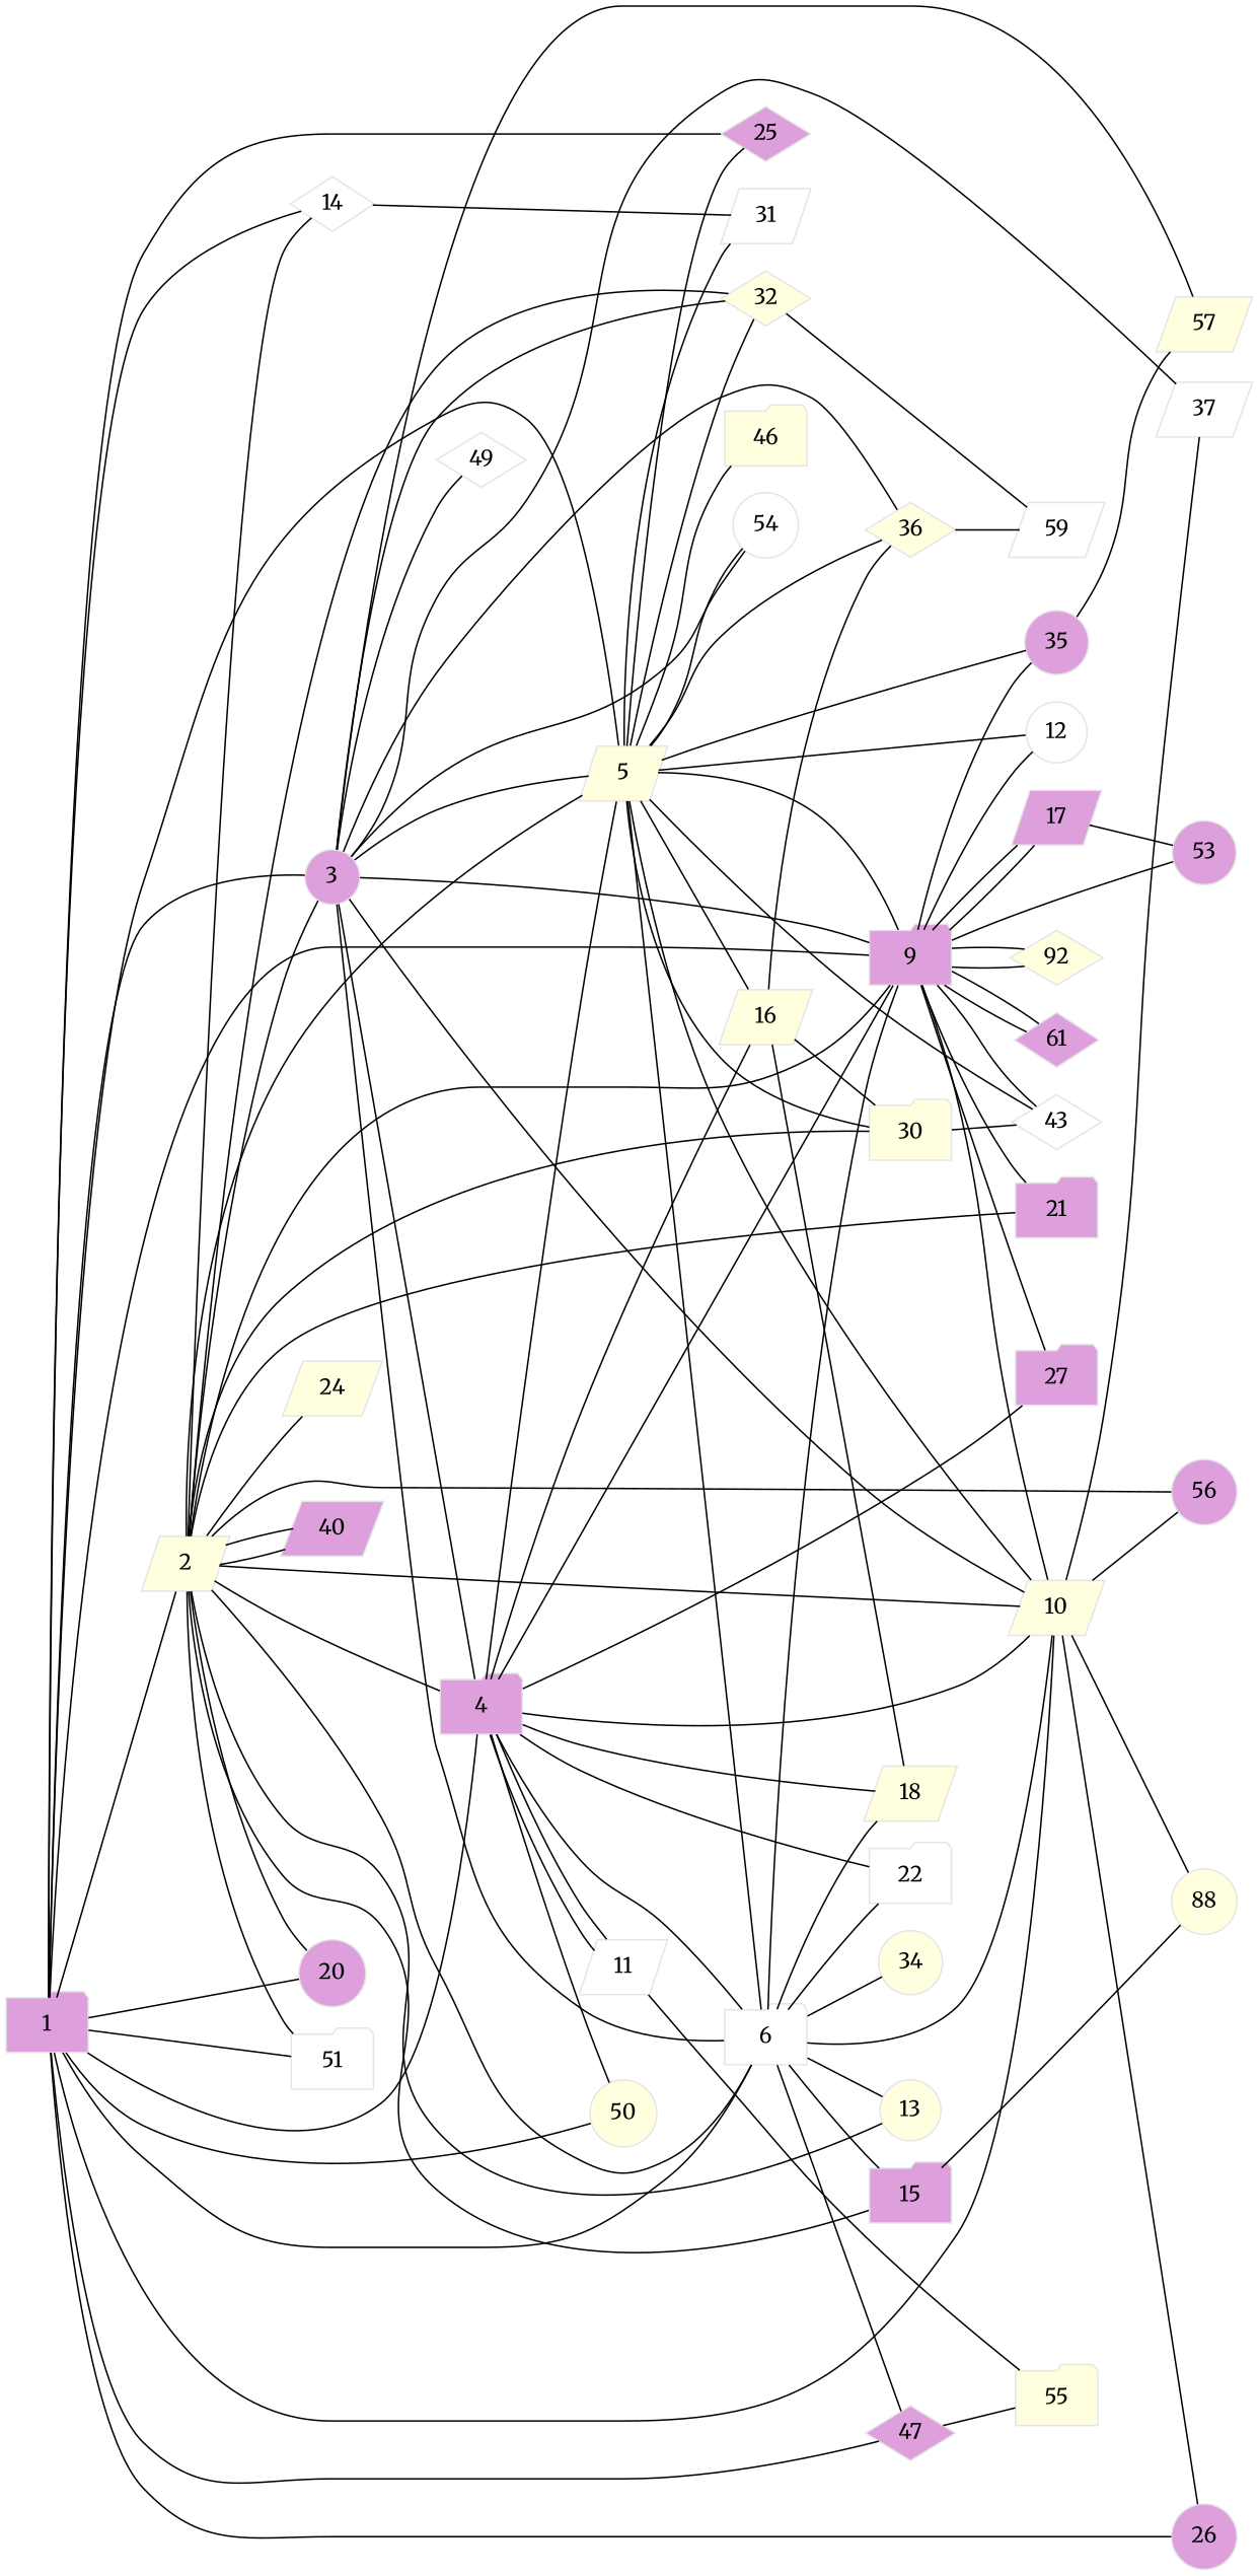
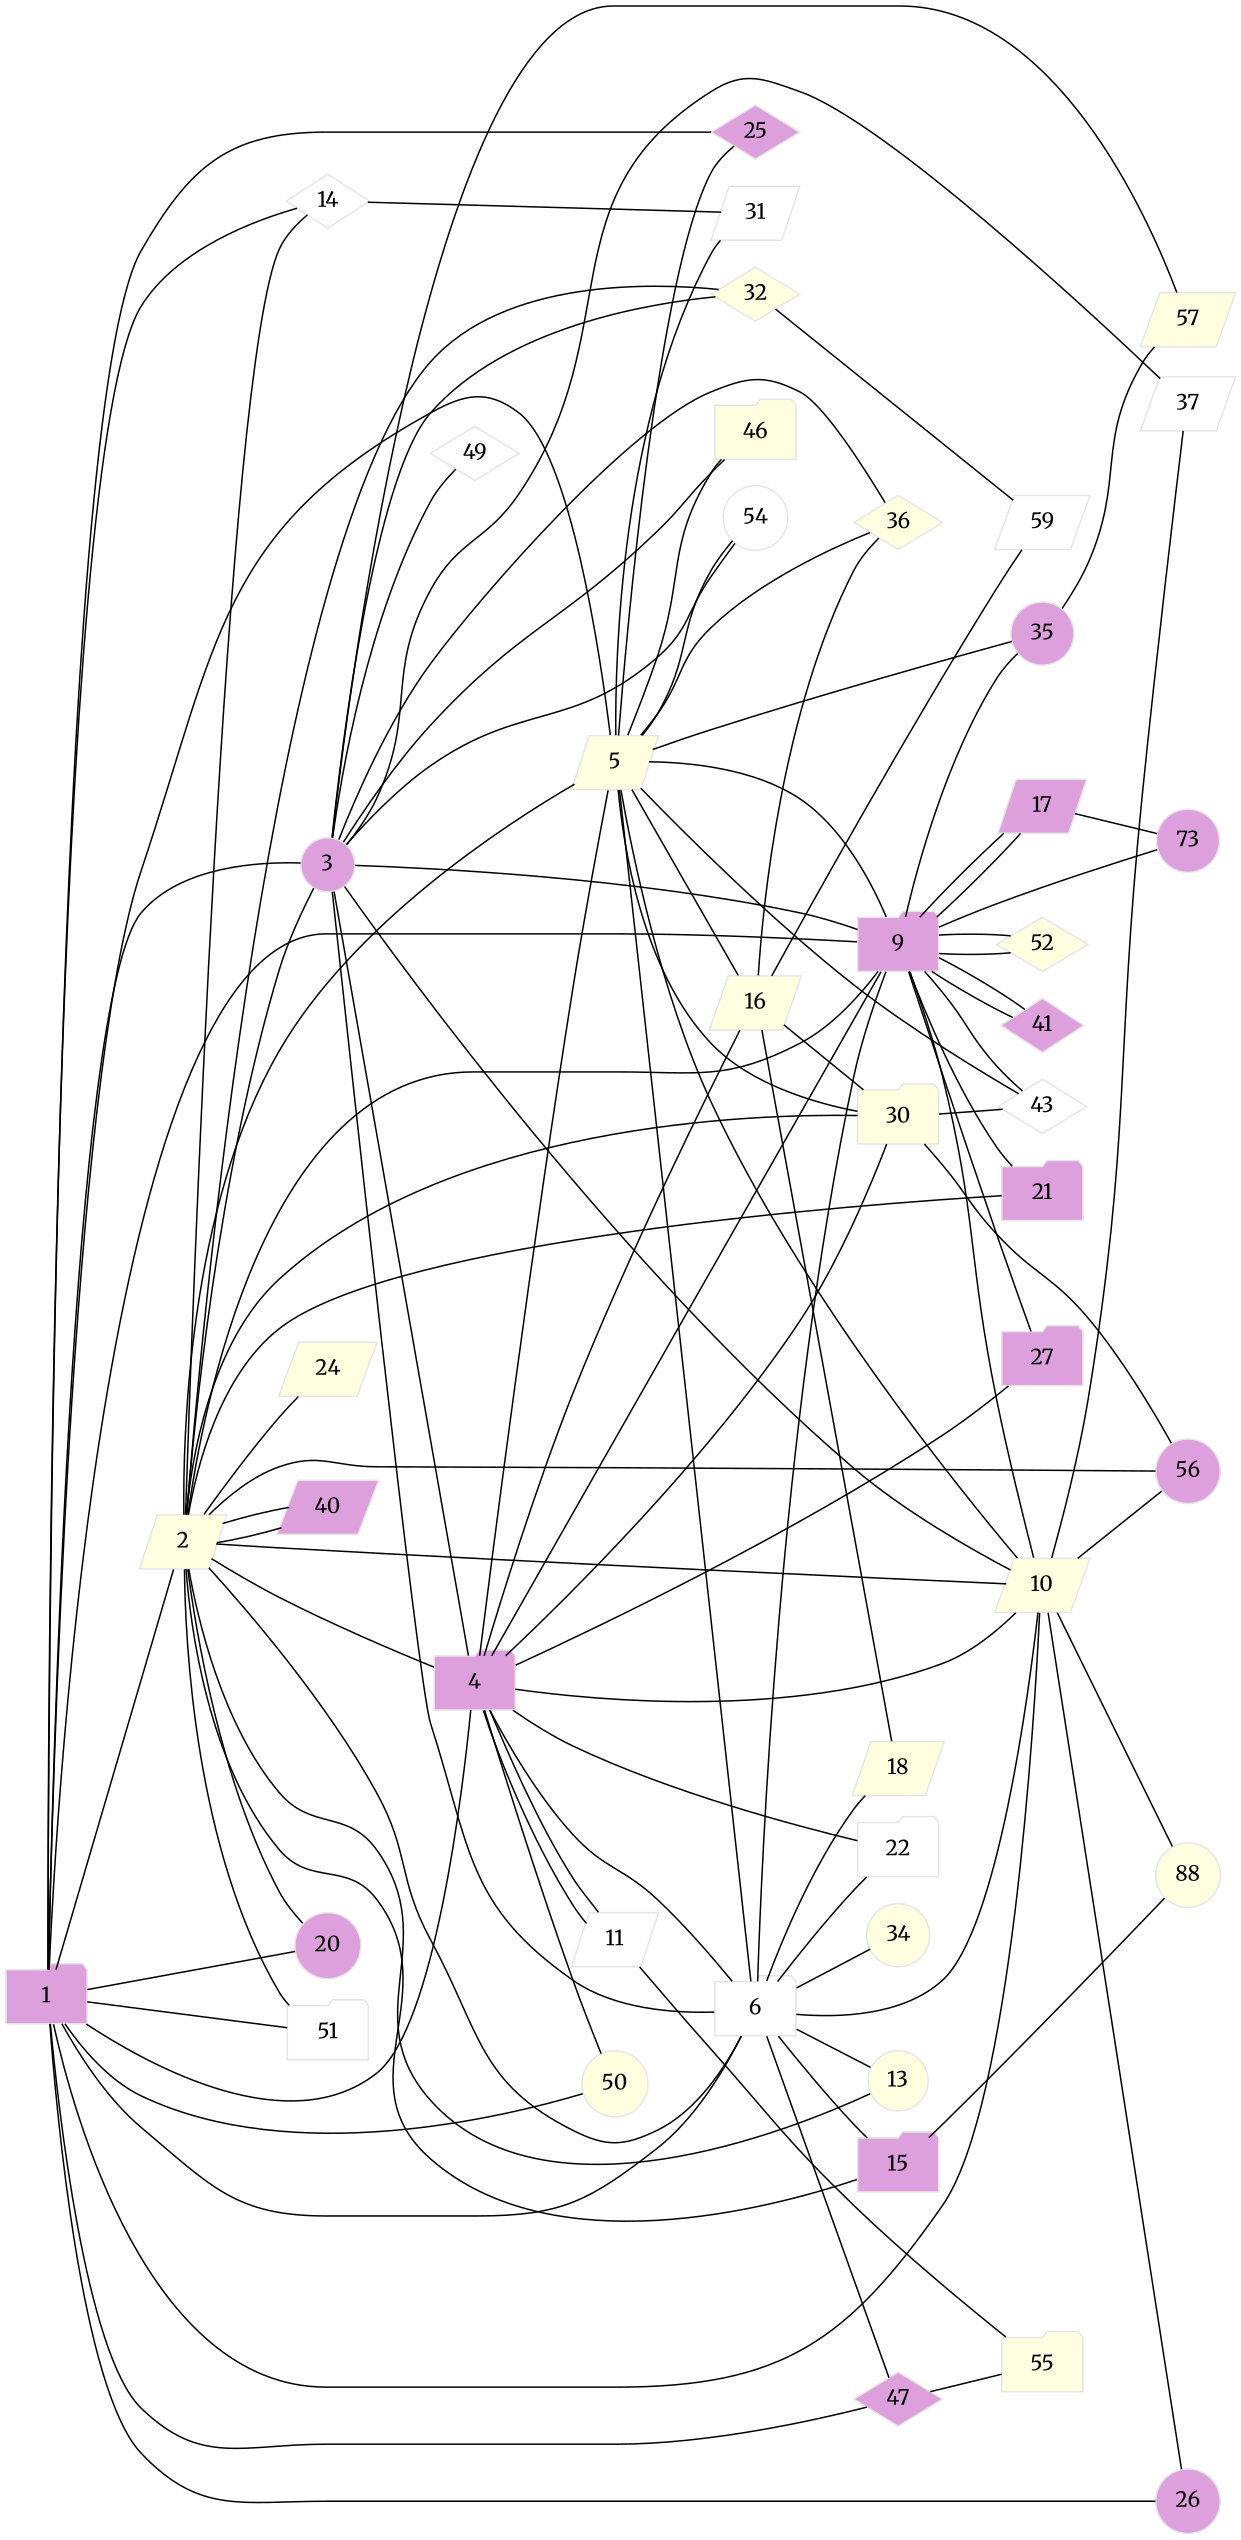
  graph {
    fontname=Merriweather
    rankdir=LR
    node [color=gray90 fillcolor=plum fontname=Merriweather shape=parallelogram style=filled]
    edge [fontname=Merriweather]
    1 [shape=folder super="+19"]
    2 [fillcolor=lightyellow super="+8"]
    3 [shape=circle super="+38"]
    4 [shape=folder super="+42"]
    5 [fillcolor=lightyellow super="+45"]
    6 [fillcolor=white shape=folder super="+7"]
    9 [shape=folder super="+29"]
    10 [fillcolor=lightyellow super="+28"]
    14 [fillcolor=white shape=diamond]
    20 [shape=circle]
    25 [shape=diamond]
    26 [shape=circle super="+44"]
    47 [shape=diamond]
    50 [fillcolor=lightyellow shape=circle]
    51 [fillcolor=white shape=folder]
    13 [fillcolor=lightyellow shape=circle]
    15 [shape=folder]
    21 [shape=folder]
    24 [fillcolor=lightyellow]
    30 [fillcolor=lightyellow shape=folder super="+33"]
    32 [fillcolor=lightyellow shape=diamond super="+39"]
    40
    56 [shape=circle super="+60"]
    36 [fillcolor=lightyellow shape=diamond super="+58"]
    37 [fillcolor=white]
    49 [fillcolor=white shape=diamond]
    54 [fillcolor=white shape=circle]
    57 [fillcolor=lightyellow]
    11 [fillcolor=white]
    16 [fillcolor=lightyellow]
    18 [fillcolor=lightyellow super="+23"]
    22 [fillcolor=white shape=folder]
    27 [shape=folder]
-   12 [fillcolor=white shape=circle]
    31 [fillcolor=white]
    35 [shape=circle]
    43 [fillcolor=white shape=diamond]
    46 [fillcolor=lightyellow shape=folder]
    34 [fillcolor=lightyellow shape=circle]
    17
-   41 [shape=diamond label=61]
-   52 [fillcolor=lightyellow shape=diamond label=92]
-   53 [shape=circle]
+   41 [shape=diamond]
+   52 [fillcolor=lightyellow shape=diamond]
+   53 [shape=circle label=73]
    n44 [fillcolor=lightyellow label=88 shape=circle]
    55 [fillcolor=lightyellow shape=folder]
    59 [fillcolor=white]
    1 -- 2 [weight=2]
    1 -- 3 [weight=2]
    1 -- 4
    1 -- 5
    1 -- 6 [weight=2]
    1 -- 9
    1 -- 10
    1 -- 14
    1 -- 20
    1 -- 25
    1 -- 26 [weight=2]
    1 -- 47
    1 -- 50
    1 -- 51
    2 -- 3 [weight=3]
    2 -- 4 [weight=2]
    2 -- 5 [weight=2]
    2 -- 6 [weight=4]
    2 -- 9 [weight=2]
    2 -- 10 [weight=3]
    2 -- 14
    2 -- 20
    2 -- 51
    2 -- 13
    2 -- 15
    2 -- 21
    2 -- 24
    2 -- 30
    2 -- 32
    2 -- 40
    2 -- 40
    2 -- 56
    3 -- 4 [weight=2]
-   3 -- 5
+   3 -- 46
    3 -- 6 [weight=2]
    3 -- 9
    3 -- 10
    3 -- 32
    3 -- 36
    3 -- 37
    3 -- 49 [weight=2]
    3 -- 54
    3 -- 57
    4 -- 5
    4 -- 6 [weight=2]
    4 -- 9
    4 -- 10
    4 -- 50
    4 -- 11
    4 -- 11
    4 -- 16
-   4 -- 18
+   4 -- 30
    4 -- 22
    4 -- 27
    5 -- 6 [weight=2]
    5 -- 9 [weight=2]
    5 -- 10
    5 -- 25
    5 -- 30
-   5 -- 32
    5 -- 36
    5 -- 54
    5 -- 16
-   5 -- 12
    5 -- 31
    5 -- 35
    5 -- 43
    5 -- 46 [weight=2]
    6 -- 9 [weight=2]
    6 -- 10 [weight=2]
    6 -- 47
    6 -- 13
    6 -- 15
    6 -- 18
    6 -- 22
    6 -- 34 [weight=2]
    9 -- 10
    9 -- 21
    9 -- 27
-   9 -- 12
    9 -- 35
    9 -- 43
    9 -- 17
    9 -- 17
    9 -- 41
    9 -- 41
    9 -- 52
    9 -- 52
    9 -- 53
    10 -- 26
    10 -- 56
    10 -- 37
    10 -- n44
    14 -- 31
    47 -- 55
    15 -- n44
+   30 -- 56
    30 -- 43
    32 -- 59
-   36 -- 59
+   16 -- 59
    11 -- 55
    16 -- 30
    16 -- 36
    16 -- 18
    35 -- 57
    17 -- 53
  }
